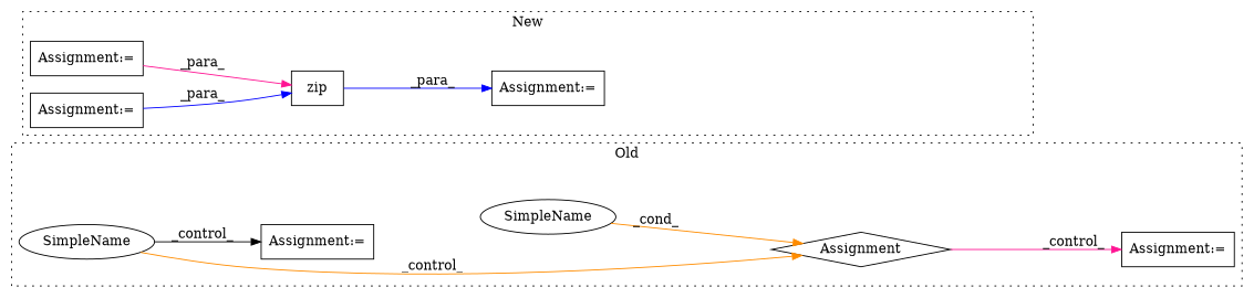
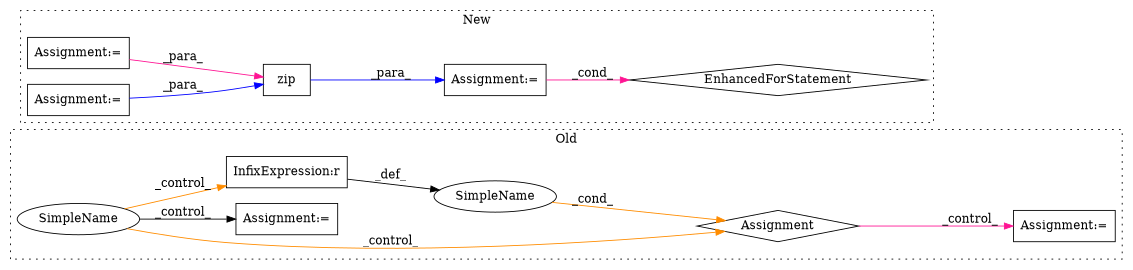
  digraph {
    rankdir=LR
    node [a=7 l=1 shape=box]
    edge [color=deeppink]
    n1 [a=25 l="4,2" label=Assignment s="34635,34656" shape=diamond]
    n2 [label="Assignment:=" s=34727]
    n3 [a=42 label=SimpleName shape=ellipse l=""]
    n4 [a=42 label=SimpleName shape=ellipse l=""]
    n5 [l=6 label="Assignment:=" s=34617]
+   n6 [a=27 l=4 label="InfixExpression:r" s=34648]
    n7 [a=32 l="4,1" label=zip s="34950,34982"]
    n8 [l="87,2" label="Assignment:=" s="34848,34983"]
    n9 [label="Assignment:=" s=34713]
+   n10 [a=70 l="87,2" label=EnhancedForStatement s="34848,34983" shape=diamond]
    n11 [label="Assignment:=" s=34450]
    subgraph cluster_1 {
      label=Old
      style=dotted
      n1
      n2
      n3
      n4
      n5
+     n6
    }
    subgraph cluster_2 {
      label=New
      style=dotted
      n7
      n8
      n9
+     n10
      n11
    }
    n1 -> n2 [label=_control_]
    n3 -> n1 [color=darkorange label=_cond_]
    n4 -> n1 [color=darkorange label=_control_]
    n4 -> n5 [color=black label=_control_]
+   n4 -> n6 [color=darkorange label=_control_]
+   n6 -> n3 [color=black label=_def_]
    n7 -> n8 [color=blue label=_para_]
+   n8 -> n10 [label=_cond_]
    n9 -> n7 [label=_para_]
    n11 -> n7 [color=blue label=_para_]
  }
